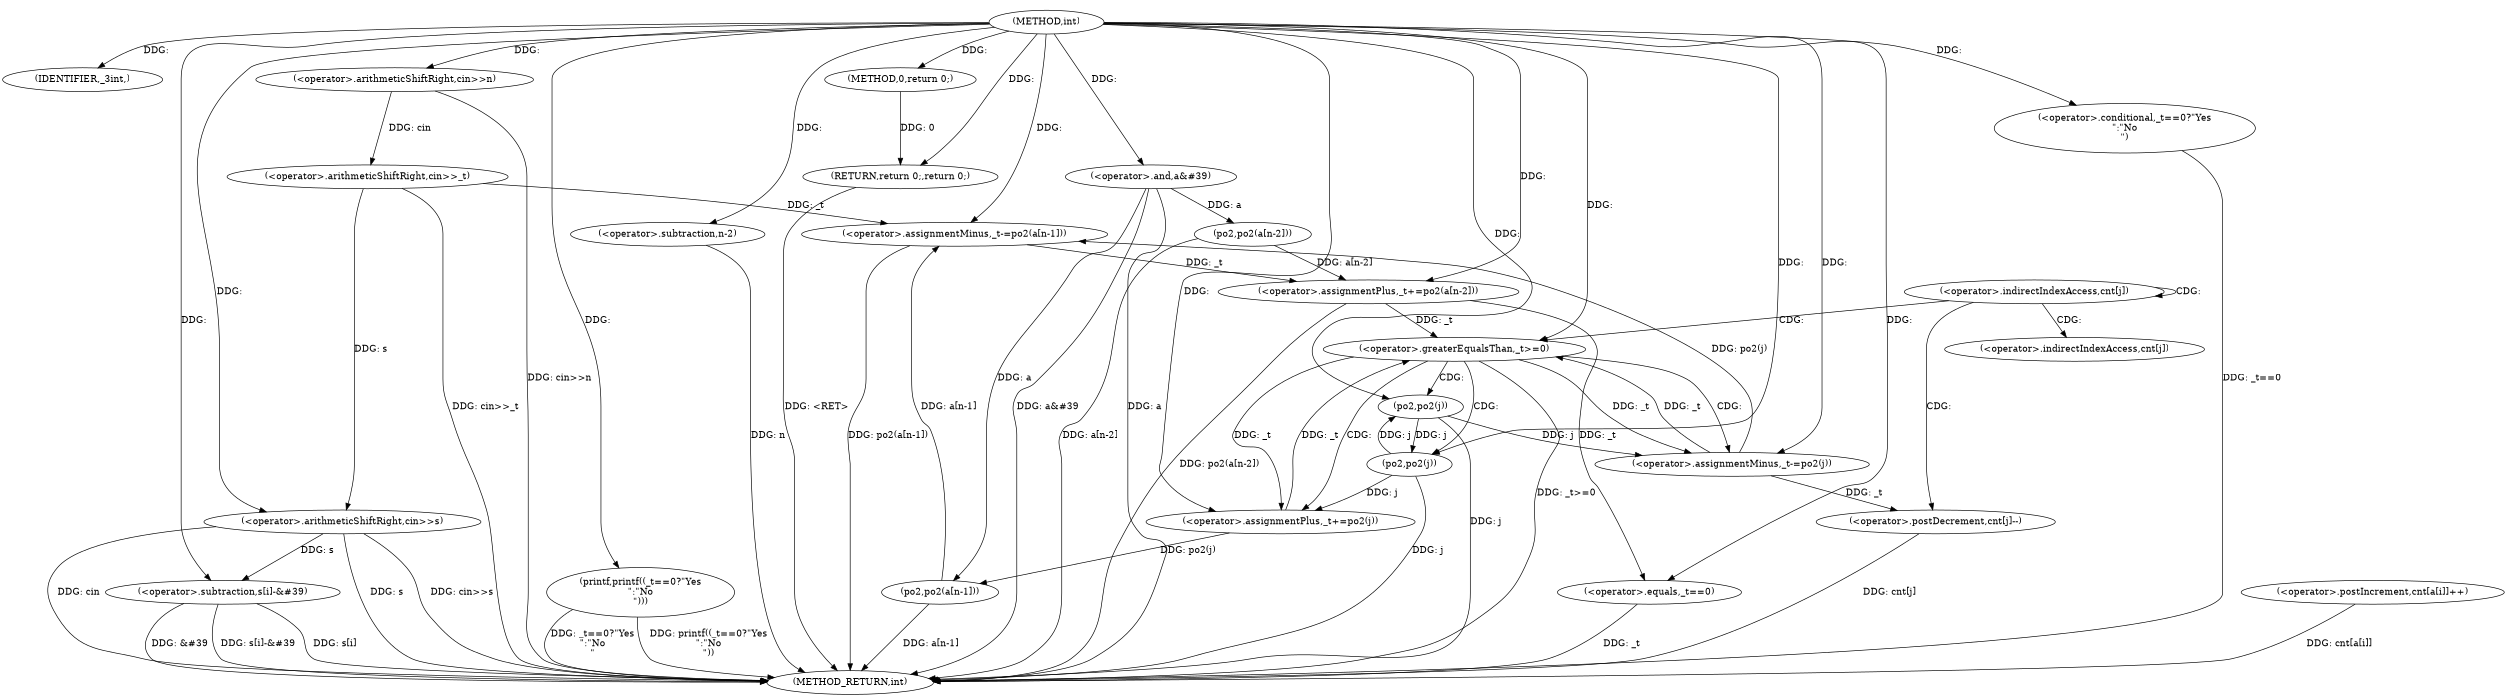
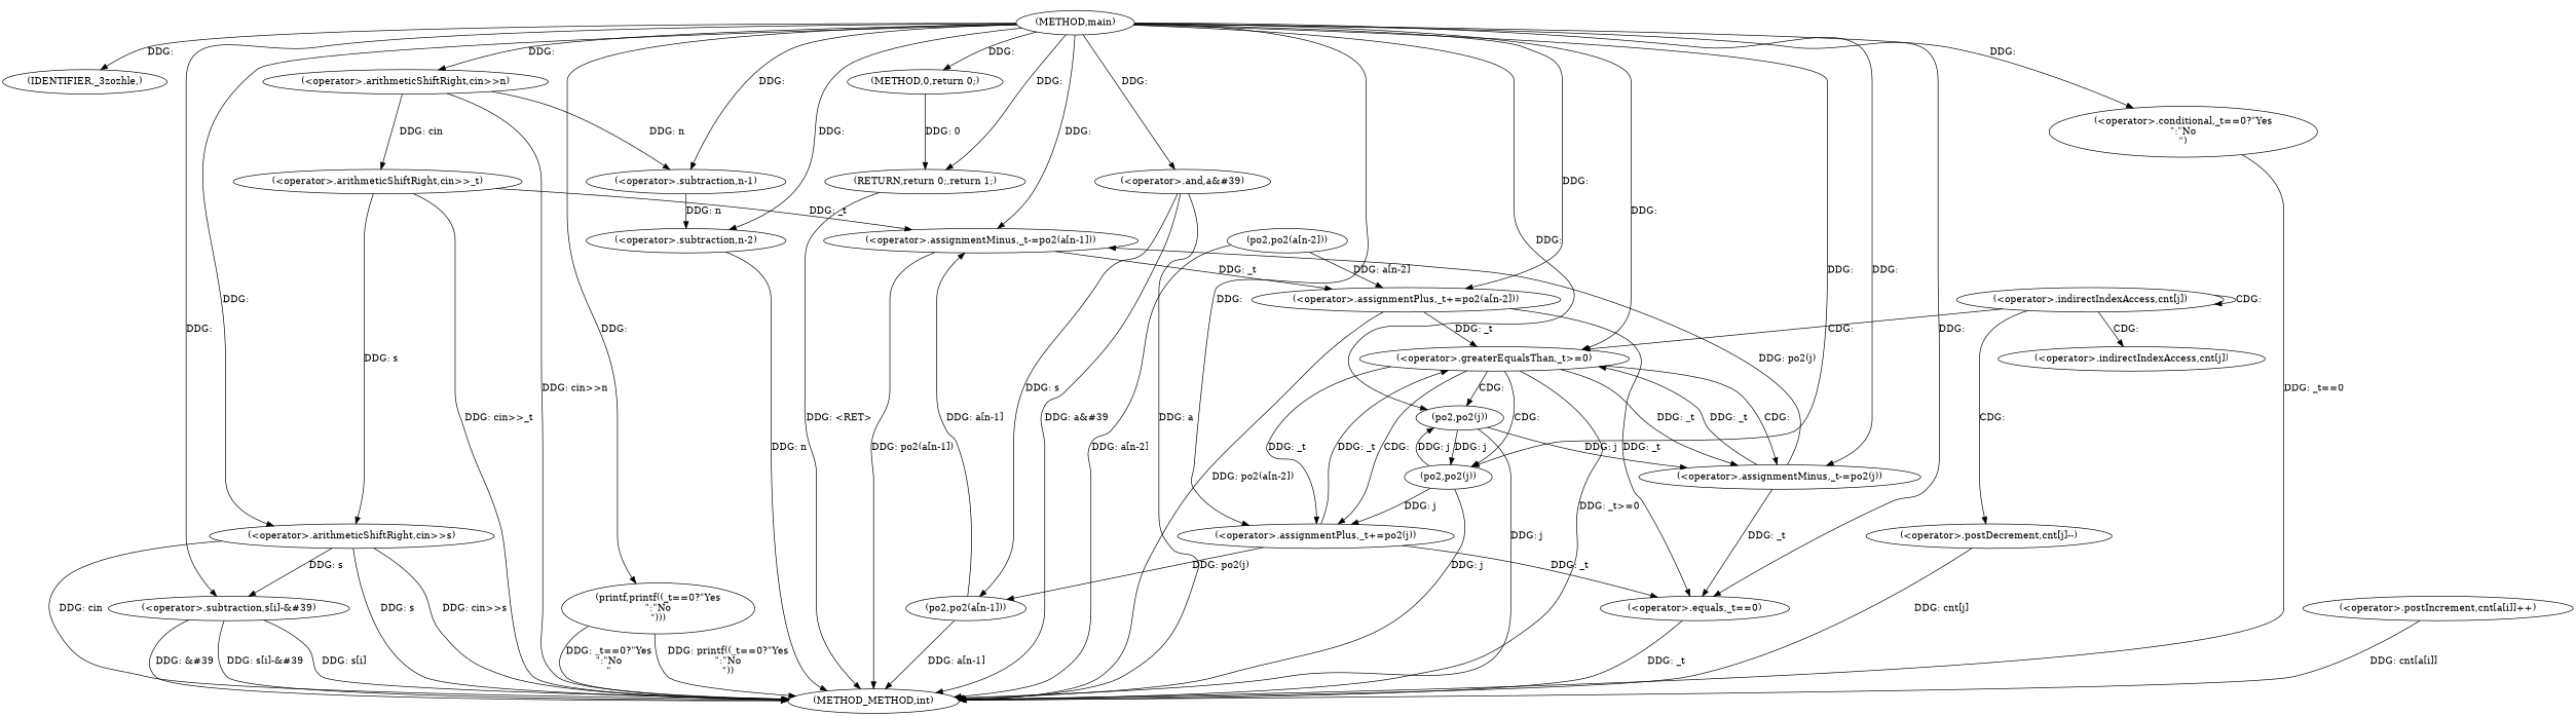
  digraph {
-   n1 [label="(METHOD,int)"]
-   n2 [label="(IDENTIFIER,_3int,)"]
+   n1 [label="(METHOD,main)"]
+   n2 [label="(IDENTIFIER,_3zozhle,)"]
    n3 [label="(<operator>.arithmeticShiftRight,cin>>n)"]
    n4 [label="(<operator>.arithmeticShiftRight,cin>>s)"]
    n5 [label="(<operator>.assignmentMinus,_t-=po2(a[n-1]))"]
    n6 [label="(<operator>.assignmentPlus,_t+=po2(a[n-2]))"]
    n7 [label="(printf,printf((_t==0?\"Yes\n\":\"No\n\")))"]
-   n8 [label="(RETURN,return 0;,return 0;)"]
+   n8 [label="(RETURN,return 0;,return 1;)"]
    n9 [label="(<operator>.and,a&#39)"]
    n10 [label="(METHOD,0,return 0;)"]
    n11 [label="(<operator>.conditional,_t==0?\"Yes\n\":\"No\n\")"]
    n12 [label="(<operator>.equals,_t==0)"]
+   n13 [label="(<operator>.subtraction,n-1)"]
    n14 [label="(<operator>.subtraction,n-2)"]
    n15 [label="(<operator>.greaterEqualsThan,_t>=0)"]
    n16 [label="(<operator>.assignmentMinus,_t-=po2(j))"]
    n17 [label="(<operator>.assignmentPlus,_t+=po2(j))"]
    n18 [label="(po2,po2(j))"]
    n19 [label="(po2,po2(j))"]
    n20 [label="(<operator>.subtraction,s[i]-&#39)"]
    n21 [label="(<operator>.arithmeticShiftRight,cin>>_t)"]
-   n22 [label="(METHOD_RETURN,int)"]
+   n22 [label="(METHOD_METHOD,int)"]
    n23 [label="(po2,po2(a[n-1]))"]
    n24 [label="(po2,po2(a[n-2]))"]
    n25 [label="(<operator>.postIncrement,cnt[a[i]]++)"]
    n26 [label="(<operator>.postDecrement,cnt[j]--)"]
    n27 [label="(<operator>.indirectIndexAccess,cnt[j])"]
    n28 [label="(<operator>.indirectIndexAccess,cnt[j])"]
    n1 -> n2 [label="DDG: "]
    n1 -> n3 [label="DDG: "]
    n1 -> n4 [label="DDG: "]
    n1 -> n5 [label="DDG: "]
    n1 -> n6 [label="DDG: "]
    n1 -> n7 [label="DDG: "]
    n1 -> n8 [label="DDG: "]
    n1 -> n9 [label="DDG: "]
    n1 -> n10 [label="DDG: "]
    n1 -> n11 [label="DDG: "]
    n1 -> n12 [label="DDG: "]
+   n1 -> n13 [label="DDG: "]
    n1 -> n14 [label="DDG: "]
    n1 -> n15 [label="DDG: "]
    n1 -> n16 [label="DDG: "]
    n1 -> n17 [label="DDG: "]
    n1 -> n18 [label="DDG: "]
    n1 -> n19 [label="DDG: "]
    n1 -> n20 [label="DDG: "]
+   n3 -> n13 [label="DDG: n"]
    n3 -> n21 [label="DDG: cin"]
    n3 -> n22 [label="DDG: cin>>n"]
    n4 -> n20 [label="DDG: s"]
    n4 -> n22 [label="DDG: cin"]
    n4 -> n22 [label="DDG: s"]
    n4 -> n22 [label="DDG: cin>>s"]
    n5 -> n6 [label="DDG: _t"]
    n5 -> n22 [label="DDG: po2(a[n-1])"]
    n6 -> n12 [label="DDG: _t"]
    n6 -> n15 [label="DDG: _t"]
    n6 -> n22 [label="DDG: po2(a[n-2])"]
    n7 -> n22 [label="DDG: _t==0?\"Yes\n\":\"No\n\""]
    n7 -> n22 [label="DDG: printf((_t==0?\"Yes\n\":\"No\n\"))"]
    n8 -> n22 [label="DDG: <RET>"]
    n9 -> n22 [label="DDG: a"]
    n9 -> n22 [label="DDG: a&#39"]
-   n9 -> n23 [label="DDG: a"]
-   n9 -> n24 [label="DDG: a"]
+   n9 -> n23 [label="DDG: s"]
    n10 -> n8 [label="DDG: 0"]
    n11 -> n22 [label="DDG: _t==0"]
    n12 -> n22 [label="DDG: _t"]
+   n13 -> n14 [label="DDG: n"]
    n14 -> n22 [label="DDG: n"]
    n15 -> n16 [label="DDG: _t"]
    n15 -> n16 [label="CDG: "]
    n15 -> n17 [label="DDG: _t"]
    n15 -> n17 [label="CDG: "]
    n15 -> n18 [label="CDG: "]
    n15 -> n19 [label="CDG: "]
    n15 -> n22 [label="DDG: _t>=0"]
    n16 -> n5 [label="DDG: po2(j)"]
-   n16 -> n26 [label="DDG: _t"]
+   n16 -> n12 [label="DDG: _t"]
    n16 -> n15 [label="DDG: _t"]
+   n17 -> n12 [label="DDG: _t"]
    n17 -> n15 [label="DDG: _t"]
    n17 -> n23 [label="DDG: po2(j)"]
    n18 -> n16 [label="DDG: j"]
    n18 -> n19 [label="DDG: j"]
    n18 -> n22 [label="DDG: j"]
    n19 -> n17 [label="DDG: j"]
    n19 -> n18 [label="DDG: j"]
    n19 -> n22 [label="DDG: j"]
    n20 -> n22 [label="DDG: s[i]"]
    n20 -> n22 [label="DDG: &#39"]
    n20 -> n22 [label="DDG: s[i]-&#39"]
    n21 -> n4 [label="DDG: s"]
    n21 -> n5 [label="DDG: _t"]
    n21 -> n22 [label="DDG: cin>>_t"]
    n23 -> n5 [label="DDG: a[n-1]"]
    n23 -> n22 [label="DDG: a[n-1]"]
    n24 -> n6 [label="DDG: a[n-2]"]
    n24 -> n22 [label="DDG: a[n-2]"]
    n25 -> n22 [label="DDG: cnt[a[i]]"]
    n26 -> n22 [label="DDG: cnt[j]"]
    n27 -> n15 [label="CDG: "]
    n27 -> n26 [label="CDG: "]
    n27 -> n27 [label="CDG: "]
    n27 -> n28 [label="CDG: "]
  }
